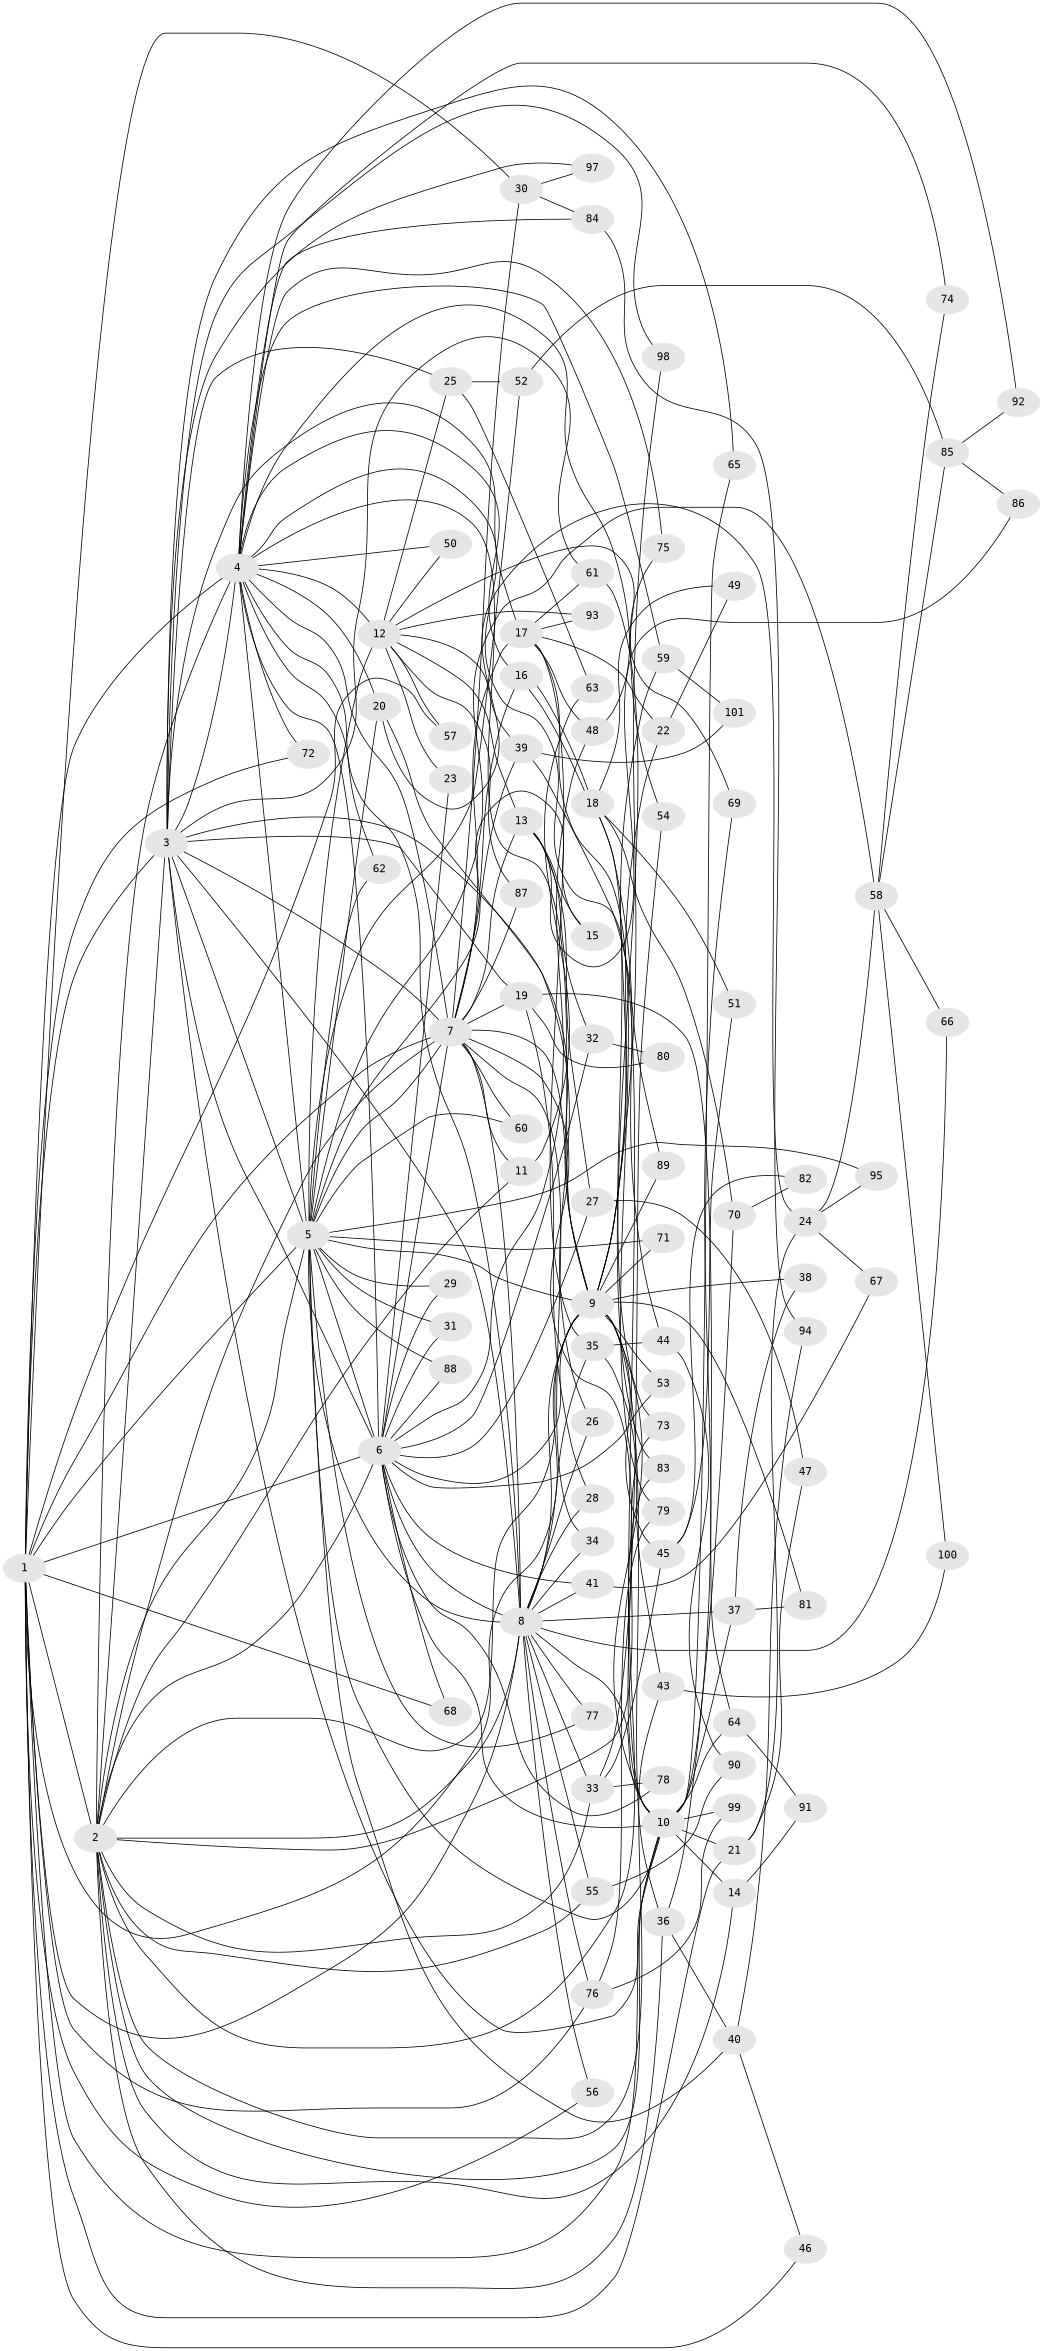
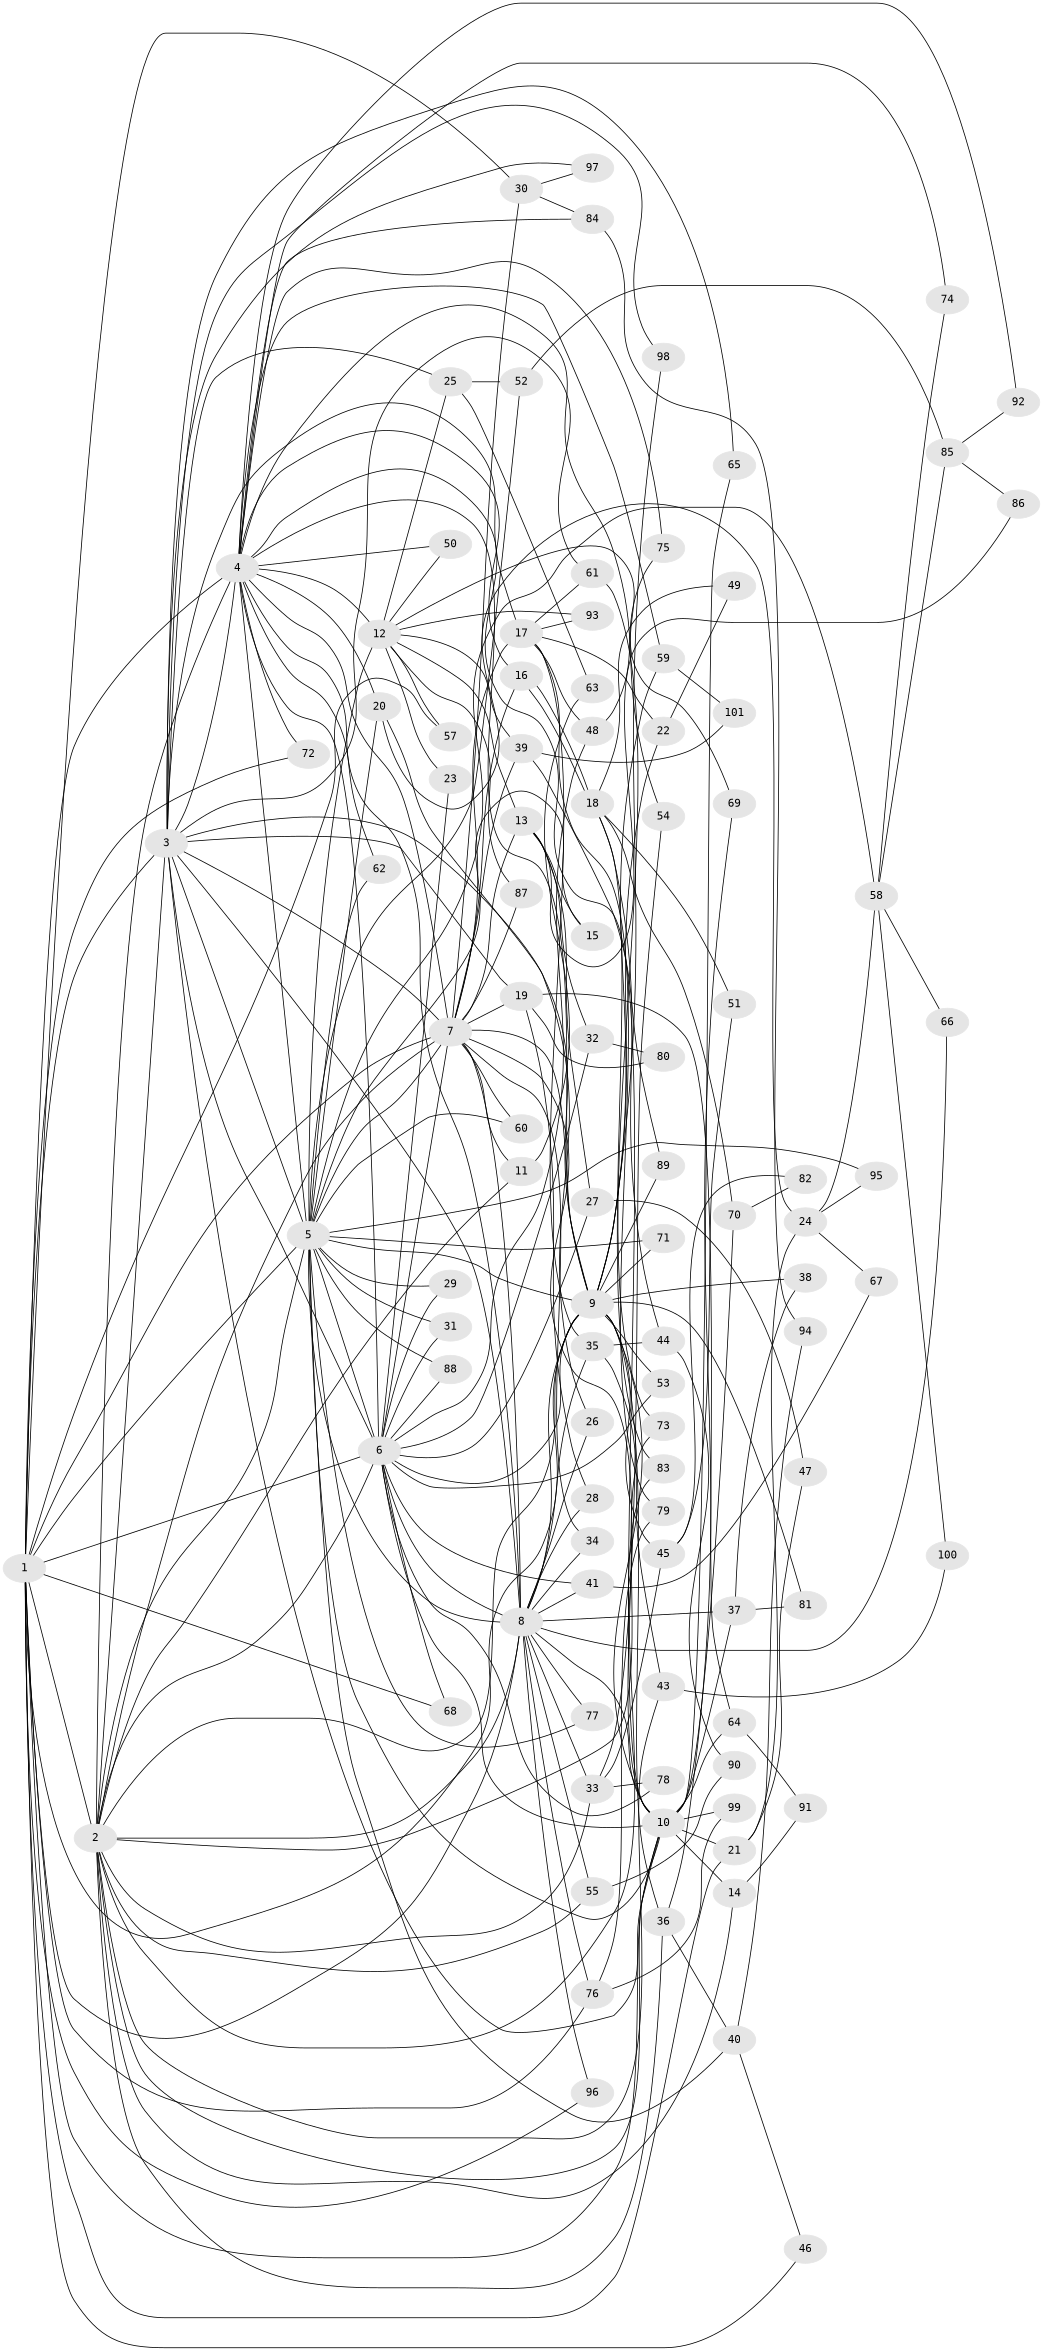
  graph {
    fontname="DejaVu Sans Mono"
    rankdir=LR
    node [color=gray90 fontname="DejaVu Sans Mono" style=filled]
    edge [fontname="DejaVu Sans Mono"]
    1
    2
    3
    4
    5
    6
    7
    8
    9
    10
    21
    30
    46
-   56
+   56 [label=96]
    57
    68
    72
    76
    11
    14
    33
    36
    43
    55
    73
    83
    17
    19
    25
    61
    65
    97
    98
    12
    16
    20
    50
    54
    59
    62
    74
    75
    84
    92
    15
    29
    31
    40
    52
    58
    60
    71
    77
    88
    95
    23
    27
    32
    41
    48
    53
    78
    13
    34
    39
    87
    26
    28
    35
    37
    66
    22
    38
    45
    81
    89
    64
    70
    99
    24
    47
    79
    63
    91
    69
    100
    90
    93
    80
    18
    101
    94
    85
    67
    86
    44
    49
    51
    82
    1 -- 2
    1 -- 3
    1 -- 4
    1 -- 5
    1 -- 6
    1 -- 7
    1 -- 8
    1 -- 9
    1 -- 10
    1 -- 21
    1 -- 30
    1 -- 46
    1 -- 56
    1 -- 57
    1 -- 68
    1 -- 72
    1 -- 76
    2 -- 3
    2 -- 4
    2 -- 5
    2 -- 6
    2 -- 7
    2 -- 8
    2 -- 9
    2 -- 10
    2 -- 11
    2 -- 14
    2 -- 33
    2 -- 36
    2 -- 43
    2 -- 55
    2 -- 73
    2 -- 83
    3 -- 4
    3 -- 5
    3 -- 6
    3 -- 7
    3 -- 8
    3 -- 9
    3 -- 10
    3 -- 17
    3 -- 19
    3 -- 25
    3 -- 61
    3 -- 65
    3 -- 97
    3 -- 98
    4 -- 5
    4 -- 6
    4 -- 7
    4 -- 8
    4 -- 9
    4 -- 10
    4 -- 72
    4 -- 12
    4 -- 16
    4 -- 20
    4 -- 50
    4 -- 54
    4 -- 59
    4 -- 62
    4 -- 74
    4 -- 75
    4 -- 84
    4 -- 92
    5 -- 6
    5 -- 7
    5 -- 8
    5 -- 9
    5 -- 10
    5 -- 12
    5 -- 20
    5 -- 62
    5 -- 15
    5 -- 29
    5 -- 31
    5 -- 40
    5 -- 52
    5 -- 58
    5 -- 60
    5 -- 71
    5 -- 77
    5 -- 88
    5 -- 95
    6 -- 7
    6 -- 8
    6 -- 9
    6 -- 10
    6 -- 68
    6 -- 29
    6 -- 31
    6 -- 88
    6 -- 23
    6 -- 27
    6 -- 32
    6 -- 41
    6 -- 48
    6 -- 53
    6 -- 78
    7 -- 8
    7 -- 9
    7 -- 10
    7 -- 30
    7 -- 11
    7 -- 17
    7 -- 19
    7 -- 16
    7 -- 60
    7 -- 13
    7 -- 34
    7 -- 39
    7 -- 87
    8 -- 9
    8 -- 10
    8 -- 56
    8 -- 76
    8 -- 33
    8 -- 55
    8 -- 77
    8 -- 41
    8 -- 34
    8 -- 26
    8 -- 28
    8 -- 35
    8 -- 37
    8 -- 66
    9 -- 10
    9 -- 36
    9 -- 98
    9 -- 59
    9 -- 71
    9 -- 53
    9 -- 22
    9 -- 38
    9 -- 45
    9 -- 81
    9 -- 89
    10 -- 21
    10 -- 14
    10 -- 65
    10 -- 37
    10 -- 64
    10 -- 70
    10 -- 99
    21 -- 24
    21 -- 47
    30 -- 97
    30 -- 84
    76 -- 99
    76 -- 79
    11 -- 63
    14 -- 91
    33 -- 54
    33 -- 78
    33 -- 45
    36 -- 40
    36 -- 69
    43 -- 100
    55 -- 90
    17 -- 61
    17 -- 48
    17 -- 35
    17 -- 22
    17 -- 79
    17 -- 93
    19 -- 28
    19 -- 64
    19 -- 80
    25 -- 52
    25 -- 63
    61 -- 73
    12 -- 57
    12 -- 25
    12 -- 50
    12 -- 23
    12 -- 13
    12 -- 39
    12 -- 87
    12 -- 69
    12 -- 93
    16 -- 18
    16 -- 18
    20 -- 26
    20 -- 24
    59 -- 101
    84 -- 94
    40 -- 46
    40 -- 94
    52 -- 85
    58 -- 74
    58 -- 66
    58 -- 100
    58 -- 85
    27 -- 47
    32 -- 80
    41 -- 67
    48 -- 75
    13 -- 15
    13 -- 27
    13 -- 32
    13 -- 86
    39 -- 89
    39 -- 101
    35 -- 43
    35 -- 44
    37 -- 38
    37 -- 81
    22 -- 49
    45 -- 51
    45 -- 82
    64 -- 91
    70 -- 82
    24 -- 58
    24 -- 95
    24 -- 67
    18 -- 83
    18 -- 70
    18 -- 44
    18 -- 49
    18 -- 51
    85 -- 92
    85 -- 86
    44 -- 90
  }
